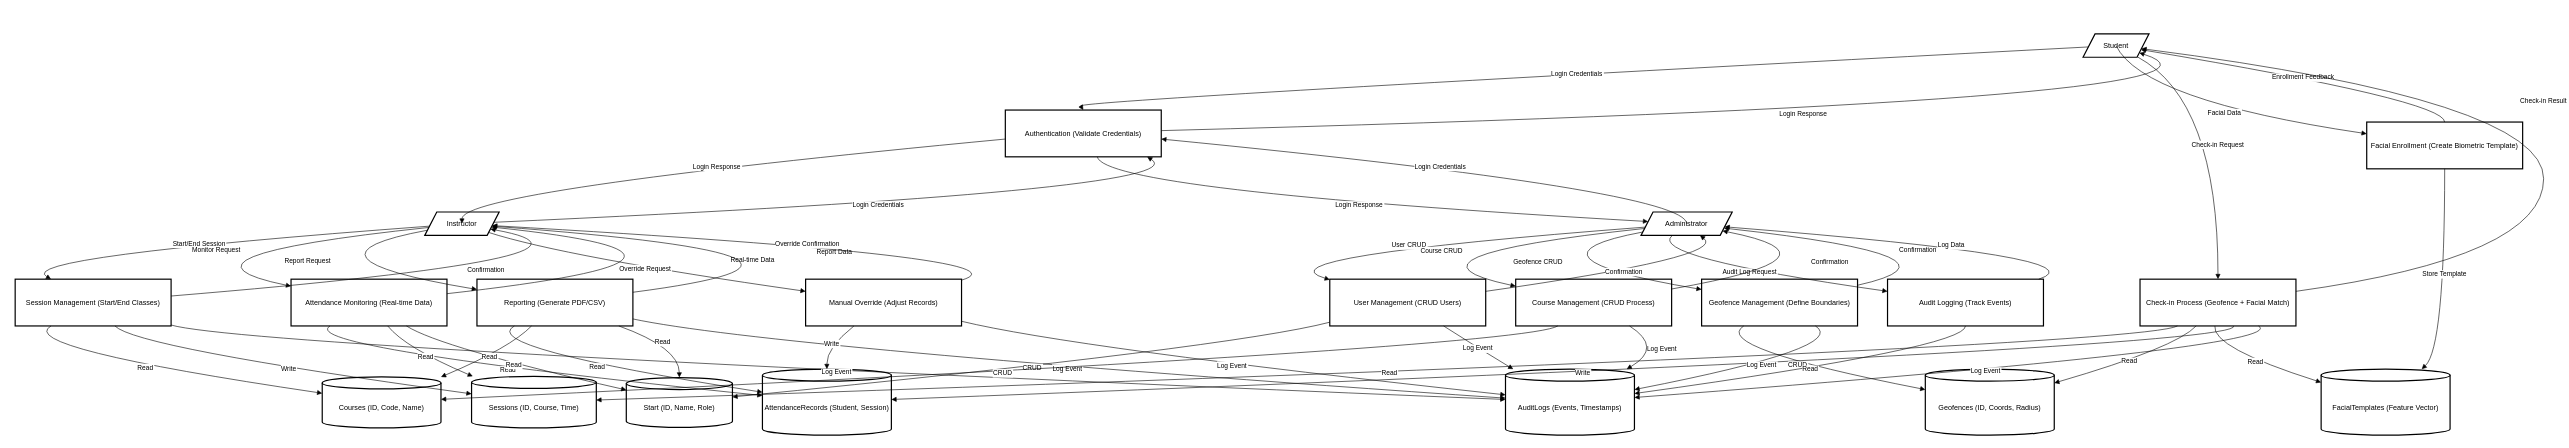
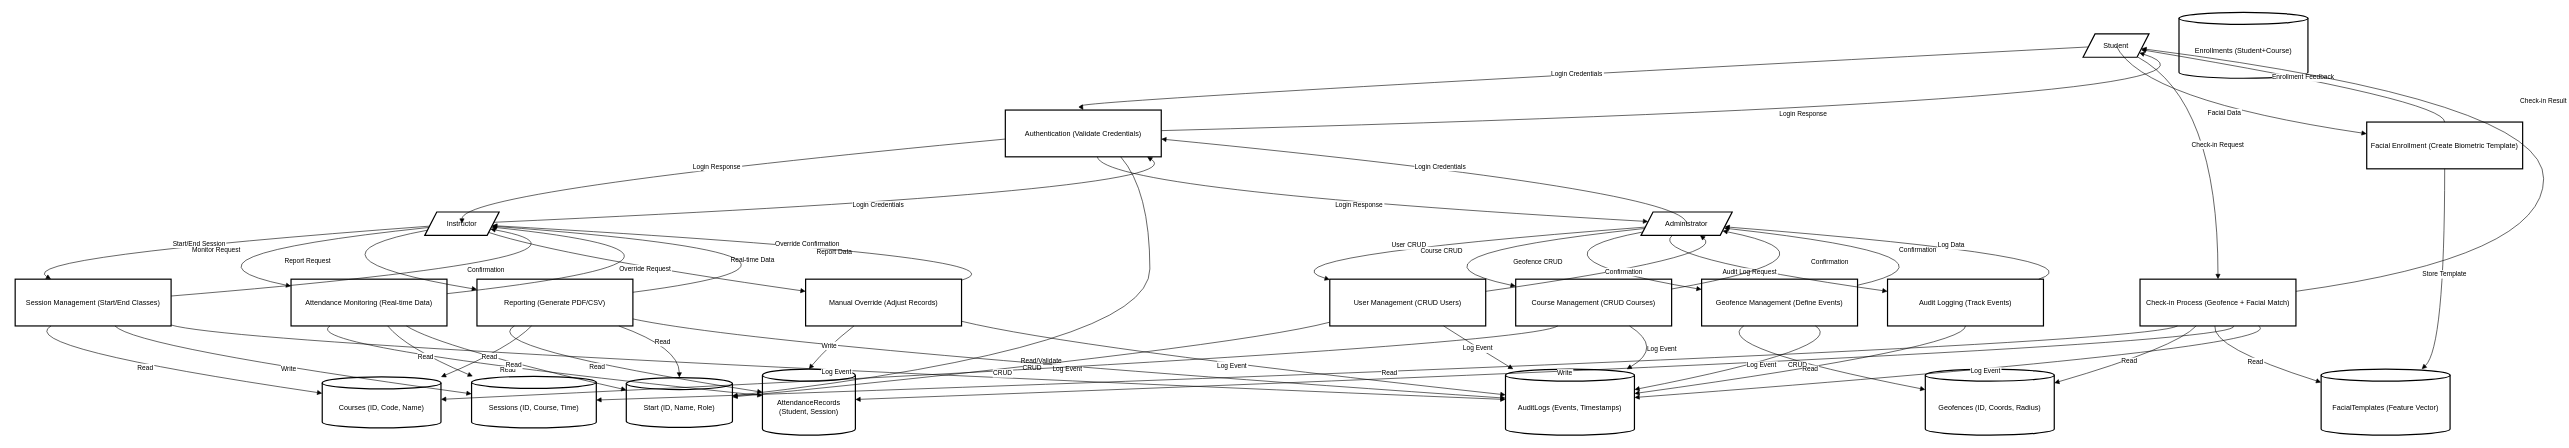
  <mxCell id="0" />
  <mxCell id="1" parent="0" />
  <mxCell id="2" value="Student" style="shape=parallelogram;perimeter=parallelogramPerimeter;fixedSize=1;strokeWidth=2;whiteSpace=wrap;" vertex="1" parent="1"><mxGeometry x="3472" y="56" width="110" height="39" as="geometry" /></mxCell>
  <mxCell id="3" value="Instructor" style="shape=parallelogram;perimeter=parallelogramPerimeter;fixedSize=1;strokeWidth=2;whiteSpace=wrap;" vertex="1" parent="1"><mxGeometry x="707" y="353" width="124" height="39" as="geometry" /></mxCell>
  <mxCell id="4" value="Administrator" style="shape=parallelogram;perimeter=parallelogramPerimeter;fixedSize=1;strokeWidth=2;whiteSpace=wrap;" vertex="1" parent="1"><mxGeometry x="2735" y="353" width="152" height="39" as="geometry" /></mxCell>
  <mxCell id="5" value="Authentication (Validate Credentials)" style="whiteSpace=wrap;strokeWidth=2;" vertex="1" parent="1"><mxGeometry x="1675" y="183" width="260" height="78" as="geometry" /></mxCell>
  <mxCell id="6" value="Facial Enrollment (Create Biometric Template)" style="whiteSpace=wrap;strokeWidth=2;" vertex="1" parent="1"><mxGeometry x="3945" y="203" width="260" height="78" as="geometry" /></mxCell>
  <mxCell id="7" value="Check-in Process (Geofence + Facial Match)" style="whiteSpace=wrap;strokeWidth=2;" vertex="1" parent="1"><mxGeometry x="3567" y="465" width="260" height="78" as="geometry" /></mxCell>
  <mxCell id="8" value="Session Management (Start/End Classes)" style="whiteSpace=wrap;strokeWidth=2;" vertex="1" parent="1"><mxGeometry x="24" y="465" width="260" height="78" as="geometry" /></mxCell>
  <mxCell id="9" value="Attendance Monitoring (Real-time Data)" style="whiteSpace=wrap;strokeWidth=2;" vertex="1" parent="1"><mxGeometry x="484" y="465" width="260" height="78" as="geometry" /></mxCell>
  <mxCell id="10" value="Reporting (Generate PDF/CSV)" style="whiteSpace=wrap;strokeWidth=2;" vertex="1" parent="1"><mxGeometry x="794" y="465" width="260" height="78" as="geometry" /></mxCell>
  <mxCell id="11" value="Manual Override (Adjust Records)" style="whiteSpace=wrap;strokeWidth=2;" vertex="1" parent="1"><mxGeometry x="1342" y="465" width="260" height="78" as="geometry" /></mxCell>
  <mxCell id="12" value="User Management (CRUD Users)" style="whiteSpace=wrap;strokeWidth=2;" vertex="1" parent="1"><mxGeometry x="2216" y="465" width="260" height="78" as="geometry" /></mxCell>
- <mxCell id="13" value="Course Management (CRUD Process)" style="whiteSpace=wrap;strokeWidth=2;" vertex="1" parent="1"><mxGeometry x="2526" y="465" width="260" height="78" as="geometry" /></mxCell>
- <mxCell id="14" value="Geofence Management (Define Boundaries)" style="whiteSpace=wrap;strokeWidth=2;" vertex="1" parent="1"><mxGeometry x="2836" y="465" width="260" height="78" as="geometry" /></mxCell>
+ <mxCell id="13" value="Course Management (CRUD Courses)" style="whiteSpace=wrap;strokeWidth=2;" vertex="1" parent="1"><mxGeometry x="2526" y="465" width="260" height="78" as="geometry" /></mxCell>
+ <mxCell id="14" value="Geofence Management (Define Events)" style="whiteSpace=wrap;strokeWidth=2;" vertex="1" parent="1"><mxGeometry x="2836" y="465" width="260" height="78" as="geometry" /></mxCell>
  <mxCell id="15" value="Audit Logging (Track Events)" style="whiteSpace=wrap;strokeWidth=2;" vertex="1" parent="1"><mxGeometry x="3146" y="465" width="260" height="78" as="geometry" /></mxCell>
  <mxCell id="16" value="Start (ID, Name, Role)" style="shape=cylinder3;boundedLbl=1;backgroundOutline=1;size=10;strokeWidth=2;whiteSpace=wrap;" vertex="1" parent="1"><mxGeometry x="1043" y="629" width="177" height="83" as="geometry" /></mxCell>
  <mxCell id="17" value="Courses (ID, Code, Name)" style="shape=cylinder3;boundedLbl=1;backgroundOutline=1;size=10;strokeWidth=2;whiteSpace=wrap;" vertex="1" parent="1"><mxGeometry x="536" y="628" width="198" height="85" as="geometry" /></mxCell>
+ <mxCell id="18" value="Enrollments (Student+Course)" style="shape=cylinder3;boundedLbl=1;backgroundOutline=1;size=10;strokeWidth=2;whiteSpace=wrap;" vertex="1" parent="1"><mxGeometry x="3632" y="20" width="215" height="110" as="geometry" /></mxCell>
  <mxCell id="19" value="Geofences (ID, Coords, Radius)" style="shape=cylinder3;boundedLbl=1;backgroundOutline=1;size=10;strokeWidth=2;whiteSpace=wrap;" vertex="1" parent="1"><mxGeometry x="3209" y="615" width="215" height="110" as="geometry" /></mxCell>
  <mxCell id="20" value="Sessions (ID, Course, Time)" style="shape=cylinder3;boundedLbl=1;backgroundOutline=1;size=10;strokeWidth=2;whiteSpace=wrap;" vertex="1" parent="1"><mxGeometry x="785" y="627" width="208" height="86" as="geometry" /></mxCell>
- <mxCell id="21" value="AttendanceRecords (Student, Session)" style="shape=cylinder3;boundedLbl=1;backgroundOutline=1;size=10;strokeWidth=2;whiteSpace=wrap;" vertex="1" parent="1"><mxGeometry x="1270" y="615" width="215" height="110" as="geometry" /></mxCell>
+ <mxCell id="21" value="AttendanceRecords (Student, Session)" style="shape=cylinder3;boundedLbl=1;backgroundOutline=1;size=10;strokeWidth=2;whiteSpace=wrap;" vertex="1" parent="1"><mxGeometry x="1270" y="615" width="155" height="110" as="geometry" /></mxCell>
  <mxCell id="22" value="FacialTemplates (Feature Vector)" style="shape=cylinder3;boundedLbl=1;backgroundOutline=1;size=10;strokeWidth=2;whiteSpace=wrap;" vertex="1" parent="1"><mxGeometry x="3869" y="615" width="215" height="110" as="geometry" /></mxCell>
  <mxCell id="23" value="AuditLogs (Events, Timestamps)" style="shape=cylinder3;boundedLbl=1;backgroundOutline=1;size=10;strokeWidth=2;whiteSpace=wrap;" vertex="1" parent="1"><mxGeometry x="2509" y="615" width="215" height="110" as="geometry" /></mxCell>
  <mxCell id="24" value="Login Credentials" style="curved=1;startArrow=none;endArrow=block;exitX=0;exitY=0.57;entryX=0.5;entryY=0;rounded=0;" edge="1" parent="1" source="2" target="5"><mxGeometry relative="1" as="geometry"><Array as="points"><mxPoint x="1795" y="167" /></Array></mxGeometry></mxCell>
  <mxCell id="25" value="Facial Data" style="curved=1;startArrow=none;endArrow=block;exitX=0.59;exitY=0.99;entryX=0;entryY=0.25;rounded=0;" edge="1" parent="1" source="2" target="6"><mxGeometry relative="1" as="geometry"><Array as="points"><mxPoint x="3571" y="167" /></Array></mxGeometry></mxCell>
  <mxCell id="26" value="Check-in Request" style="curved=1;startArrow=none;endArrow=block;exitX=0.83;exitY=0.99;entryX=0.5;entryY=0;rounded=0;" edge="1" parent="1" source="2" target="7"><mxGeometry relative="1" as="geometry"><Array as="points"><mxPoint x="3697" y="167" /></Array></mxGeometry></mxCell>
  <mxCell id="27" value="Login Response" style="curved=1;startArrow=none;endArrow=block;exitX=1;exitY=0.44;entryX=1;entryY=0.94;rounded=0;" edge="1" parent="1" source="5" target="2"><mxGeometry relative="1" as="geometry"><Array as="points"><mxPoint x="3815" y="167" /></Array></mxGeometry></mxCell>
  <mxCell id="28" value="Enrollment Feedback" style="curved=1;startArrow=none;endArrow=block;exitX=0.5;exitY=0;entryX=1;entryY=0.73;rounded=0;" edge="1" parent="1" source="6" target="2"><mxGeometry relative="1" as="geometry"><Array as="points"><mxPoint x="4075" y="167" /></Array></mxGeometry></mxCell>
  <mxCell id="29" value="Check-in Result" style="curved=1;startArrow=none;endArrow=block;exitX=1;exitY=0.26;entryX=1;entryY=0.67;rounded=0;" edge="1" parent="1" source="7" target="2"><mxGeometry relative="1" as="geometry"><Array as="points"><mxPoint x="4240" y="428" /><mxPoint x="4240" y="167" /></Array></mxGeometry></mxCell>
  <mxCell id="30" value="Login Credentials" style="curved=1;startArrow=none;endArrow=block;exitX=1;exitY=0.43;entryX=0.91;entryY=1;rounded=0;" edge="1" parent="1" source="3" target="5"><mxGeometry relative="1" as="geometry"><Array as="points"><mxPoint x="2000" y="317" /></Array></mxGeometry></mxCell>
  <mxCell id="31" value="Start/End Session" style="curved=1;startArrow=none;endArrow=block;exitX=0;exitY=0.62;entryX=0.23;entryY=0;rounded=0;" edge="1" parent="1" source="3" target="8"><mxGeometry relative="1" as="geometry"><Array as="points"><mxPoint x="20" y="428" /></Array></mxGeometry></mxCell>
  <mxCell id="32" value="Monitor Request" style="curved=1;startArrow=none;endArrow=block;exitX=0;exitY=0.68;entryX=0;entryY=0.15;rounded=0;" edge="1" parent="1" source="3" target="9"><mxGeometry relative="1" as="geometry"><Array as="points"><mxPoint x="247" y="428" /></Array></mxGeometry></mxCell>
  <mxCell id="33" value="Report Request" style="curved=1;startArrow=none;endArrow=block;exitX=0;exitY=0.8;entryX=0;entryY=0.22;rounded=0;" edge="1" parent="1" source="3" target="10"><mxGeometry relative="1" as="geometry"><Array as="points"><mxPoint x="471" y="428" /></Array></mxGeometry></mxCell>
  <mxCell id="34" value="Override Request" style="curved=1;startArrow=none;endArrow=block;exitX=0.99;exitY=1.01;entryX=0;entryY=0.26;rounded=0;" edge="1" parent="1" source="3" target="11"><mxGeometry relative="1" as="geometry"><Array as="points"><mxPoint x="941" y="428" /></Array></mxGeometry></mxCell>
  <mxCell id="35" value="Login Response" style="curved=1;startArrow=none;endArrow=block;exitX=0;exitY=0.62;entryX=0.5;entryY=0.01;rounded=0;" edge="1" parent="1" source="5" target="3"><mxGeometry relative="1" as="geometry"><Array as="points"><mxPoint x="769" y="317" /></Array></mxGeometry></mxCell>
  <mxCell id="36" value="Confirmation" style="curved=1;startArrow=none;endArrow=block;exitX=1;exitY=0.36;entryX=1;entryY=0.8;rounded=0;" edge="1" parent="1" source="8" target="3"><mxGeometry relative="1" as="geometry"><Array as="points"><mxPoint x="1074" y="428" /></Array></mxGeometry></mxCell>
  <mxCell id="37" value="Real-time Data" style="curved=1;startArrow=none;endArrow=block;exitX=1;exitY=0.31;entryX=1;entryY=0.68;rounded=0;" edge="1" parent="1" source="9" target="3"><mxGeometry relative="1" as="geometry"><Array as="points"><mxPoint x="1291" y="428" /></Array></mxGeometry></mxCell>
  <mxCell id="38" value="Report Data" style="curved=1;startArrow=none;endArrow=block;exitX=1;exitY=0.28;entryX=1;entryY=0.63;rounded=0;" edge="1" parent="1" source="10" target="3"><mxGeometry relative="1" as="geometry"><Array as="points"><mxPoint x="1506" y="428" /></Array></mxGeometry></mxCell>
  <mxCell id="39" value="Override Confirmation" style="curved=1;startArrow=none;endArrow=block;exitX=1;exitY=0.02;entryX=1;entryY=0.6;rounded=0;" edge="1" parent="1" source="11" target="3"><mxGeometry relative="1" as="geometry"><Array as="points"><mxPoint x="1734" y="428" /></Array></mxGeometry></mxCell>
  <mxCell id="40" value="Login Credentials" style="curved=1;startArrow=none;endArrow=block;exitX=0.5;exitY=0.01;entryX=1;entryY=0.62;rounded=0;" edge="1" parent="1" source="4" target="5"><mxGeometry relative="1" as="geometry"><Array as="points"><mxPoint x="2811" y="317" /></Array></mxGeometry></mxCell>
  <mxCell id="41" value="User CRUD" style="curved=1;startArrow=none;endArrow=block;exitX=0;exitY=0.66;entryX=0;entryY=0.01;rounded=0;" edge="1" parent="1" source="4" target="12"><mxGeometry relative="1" as="geometry"><Array as="points"><mxPoint x="2088" y="428" /></Array></mxGeometry></mxCell>
  <mxCell id="42" value="Course CRUD" style="curved=1;startArrow=none;endArrow=block;exitX=0;exitY=0.72;entryX=0;entryY=0.15;rounded=0;" edge="1" parent="1" source="4" target="13"><mxGeometry relative="1" as="geometry"><Array as="points"><mxPoint x="2297" y="428" /></Array></mxGeometry></mxCell>
  <mxCell id="43" value="Geofence CRUD" style="curved=1;startArrow=none;endArrow=block;exitX=0;exitY=0.87;entryX=0;entryY=0.22;rounded=0;" edge="1" parent="1" source="4" target="14"><mxGeometry relative="1" as="geometry"><Array as="points"><mxPoint x="2515" y="428" /></Array></mxGeometry></mxCell>
  <mxCell id="44" value="Audit Log Request" style="curved=1;startArrow=none;endArrow=block;exitX=0.34;exitY=1.01;entryX=0;entryY=0.26;rounded=0;" edge="1" parent="1" source="4" target="15"><mxGeometry relative="1" as="geometry"><Array as="points"><mxPoint x="2743" y="428" /></Array></mxGeometry></mxCell>
  <mxCell id="45" value="Login Response" style="curved=1;startArrow=none;endArrow=block;exitX=0.59;exitY=1;entryX=0;entryY=0.39;rounded=0;" edge="1" parent="1" source="5" target="4"><mxGeometry relative="1" as="geometry"><Array as="points"><mxPoint x="1840" y="317" /></Array></mxGeometry></mxCell>
  <mxCell id="46" value="Confirmation" style="curved=1;startArrow=none;endArrow=block;exitX=1;exitY=0.26;entryX=0.65;entryY=1.01;rounded=0;" edge="1" parent="1" source="12" target="4"><mxGeometry relative="1" as="geometry"><Array as="points"><mxPoint x="2879" y="428" /></Array></mxGeometry></mxCell>
  <mxCell id="47" value="Confirmation" style="curved=1;startArrow=none;endArrow=block;exitX=1;exitY=0.21;entryX=1;entryY=0.89;rounded=0;" edge="1" parent="1" source="13" target="4"><mxGeometry relative="1" as="geometry"><Array as="points"><mxPoint x="3092" y="428" /></Array></mxGeometry></mxCell>
  <mxCell id="48" value="Confirmation" style="curved=1;startArrow=none;endArrow=block;exitX=1;exitY=0.13;entryX=1;entryY=0.73;rounded=0;" edge="1" parent="1" source="14" target="4"><mxGeometry relative="1" as="geometry"><Array as="points"><mxPoint x="3306" y="428" /></Array></mxGeometry></mxCell>
  <mxCell id="49" value="Log Data" style="curved=1;startArrow=none;endArrow=block;exitX=0.97;exitY=0;entryX=1;entryY=0.66;rounded=0;" edge="1" parent="1" source="15" target="4"><mxGeometry relative="1" as="geometry"><Array as="points"><mxPoint x="3512" y="428" /></Array></mxGeometry></mxCell>
+ <mxCell id="50" value="Read/Validate" style="curved=1;startArrow=none;endArrow=block;exitX=0.74;exitY=1;entryX=1;entryY=0.37;rounded=0;" edge="1" parent="1" source="5" target="16"><mxGeometry relative="1" as="geometry"><Array as="points"><mxPoint x="1916" y="317" /><mxPoint x="1916" y="579" /></Array></mxGeometry></mxCell>
  <mxCell id="51" value="Store Template" style="curved=1;startArrow=none;endArrow=block;exitX=0.5;exitY=1;entryX=0.78;entryY=0;rounded=0;" edge="1" parent="1" source="6" target="22"><mxGeometry relative="1" as="geometry"><Array as="points"><mxPoint x="4075" y="579" /></Array></mxGeometry></mxCell>
  <mxCell id="52" value="Read" style="curved=1;startArrow=none;endArrow=block;exitX=0.24;exitY=1;entryX=1;entryY=0.46;rounded=0;" edge="1" parent="1" source="7" target="20"><mxGeometry relative="1" as="geometry"><Array as="points"><mxPoint x="3568" y="579" /></Array></mxGeometry></mxCell>
  <mxCell id="53" value="Read" style="curved=1;startArrow=none;endArrow=block;exitX=0.36;exitY=1;entryX=1;entryY=0.21;rounded=0;" edge="1" parent="1" source="7" target="19"><mxGeometry relative="1" as="geometry"><Array as="points"><mxPoint x="3627" y="579" /></Array></mxGeometry></mxCell>
  <mxCell id="54" value="Read" style="curved=1;startArrow=none;endArrow=block;exitX=0.48;exitY=1;entryX=0;entryY=0.2;rounded=0;" edge="1" parent="1" source="7" target="22"><mxGeometry relative="1" as="geometry"><Array as="points"><mxPoint x="3686" y="579" /></Array></mxGeometry></mxCell>
  <mxCell id="55" value="Write" style="curved=1;startArrow=none;endArrow=block;exitX=0.6;exitY=1;entryX=1;entryY=0.46;rounded=0;" edge="1" parent="1" source="7" target="21"><mxGeometry relative="1" as="geometry"><Array as="points"><mxPoint x="3747" y="579" /></Array></mxGeometry></mxCell>
  <mxCell id="56" value="Log Event" style="curved=1;startArrow=none;endArrow=block;exitX=0.76;exitY=1;entryX=1;entryY=0.43;rounded=0;" edge="1" parent="1" source="7" target="23"><mxGeometry relative="1" as="geometry"><Array as="points"><mxPoint x="3825" y="579" /></Array></mxGeometry></mxCell>
  <mxCell id="57" value="Read" style="curved=1;startArrow=none;endArrow=block;exitX=0.23;exitY=1;entryX=0;entryY=0.32;rounded=0;" edge="1" parent="1" source="8" target="17"><mxGeometry relative="1" as="geometry"><Array as="points"><mxPoint x="20" y="579" /></Array></mxGeometry></mxCell>
  <mxCell id="58" value="Write" style="curved=1;startArrow=none;endArrow=block;exitX=0.64;exitY=1;entryX=0;entryY=0.34;rounded=0;" edge="1" parent="1" source="8" target="20"><mxGeometry relative="1" as="geometry"><Array as="points"><mxPoint x="224" y="579" /></Array></mxGeometry></mxCell>
  <mxCell id="59" value="Log Event" style="curved=1;startArrow=none;endArrow=block;exitX=1;exitY=0.98;entryX=0;entryY=0.46;rounded=0;" edge="1" parent="1" source="8" target="23"><mxGeometry relative="1" as="geometry"><Array as="points"><mxPoint x="414" y="579" /></Array></mxGeometry></mxCell>
  <mxCell id="60" value="Read" style="curved=1;startArrow=none;endArrow=block;exitX=0.25;exitY=1;entryX=0;entryY=0.4;rounded=0;" edge="1" parent="1" source="9" target="21"><mxGeometry relative="1" as="geometry"><Array as="points"><mxPoint x="490" y="579" /></Array></mxGeometry></mxCell>
  <mxCell id="61" value="Read" style="curved=1;startArrow=none;endArrow=block;exitX=0.62;exitY=1;entryX=0.01;entryY=0;rounded=0;" edge="1" parent="1" source="9" target="20"><mxGeometry relative="1" as="geometry"><Array as="points"><mxPoint x="674" y="579" /></Array></mxGeometry></mxCell>
  <mxCell id="62" value="Read" style="curved=1;startArrow=none;endArrow=block;exitX=0.74;exitY=1;entryX=0;entryY=0.25;rounded=0;" edge="1" parent="1" source="9" target="16"><mxGeometry relative="1" as="geometry"><Array as="points"><mxPoint x="733" y="579" /></Array></mxGeometry></mxCell>
  <mxCell id="63" value="Read" style="curved=1;startArrow=none;endArrow=block;exitX=0.24;exitY=1;entryX=0;entryY=0.35;rounded=0;" edge="1" parent="1" source="10" target="21"><mxGeometry relative="1" as="geometry"><Array as="points"><mxPoint x="792" y="579" /></Array></mxGeometry></mxCell>
  <mxCell id="64" value="Read" style="curved=1;startArrow=none;endArrow=block;exitX=0.35;exitY=1;entryX=1;entryY=0;rounded=0;" edge="1" parent="1" source="10" target="17"><mxGeometry relative="1" as="geometry"><Array as="points"><mxPoint x="850" y="579" /></Array></mxGeometry></mxCell>
  <mxCell id="65" value="Read" style="curved=1;startArrow=none;endArrow=block;exitX=0.91;exitY=1;entryX=0.5;entryY=0;rounded=0;" edge="1" parent="1" source="10" target="16"><mxGeometry relative="1" as="geometry"><Array as="points"><mxPoint x="1131" y="579" /></Array></mxGeometry></mxCell>
  <mxCell id="66" value="Log Event" style="curved=1;startArrow=none;endArrow=block;exitX=1;exitY=0.85;entryX=0;entryY=0.44;rounded=0;" edge="1" parent="1" source="10" target="23"><mxGeometry relative="1" as="geometry"><Array as="points"><mxPoint x="1278" y="579" /></Array></mxGeometry></mxCell>
  <mxCell id="67" value="Write" style="curved=1;startArrow=none;endArrow=block;exitX=0.31;exitY=1;entryX=0.5;entryY=0;rounded=0;" edge="1" parent="1" source="11" target="21"><mxGeometry relative="1" as="geometry"><Array as="points"><mxPoint x="1377" y="579" /></Array></mxGeometry></mxCell>
  <mxCell id="68" value="Log Event" style="curved=1;startArrow=none;endArrow=block;exitX=1;exitY=0.9;entryX=0;entryY=0.39;rounded=0;" edge="1" parent="1" source="11" target="23"><mxGeometry relative="1" as="geometry"><Array as="points"><mxPoint x="1783" y="579" /></Array></mxGeometry></mxCell>
  <mxCell id="69" value="CRUD" style="curved=1;startArrow=none;endArrow=block;exitX=0;exitY=0.92;entryX=1;entryY=0.39;rounded=0;" edge="1" parent="1" source="12" target="16"><mxGeometry relative="1" as="geometry"><Array as="points"><mxPoint x="2053" y="579" /></Array></mxGeometry></mxCell>
  <mxCell id="70" value="CRUD" style="curved=1;startArrow=none;endArrow=block;exitX=0.27;exitY=1;entryX=1;entryY=0.44;rounded=0;" edge="1" parent="1" source="13" target="17"><mxGeometry relative="1" as="geometry"><Array as="points"><mxPoint x="2540" y="579" /></Array></mxGeometry></mxCell>
  <mxCell id="71" value="CRUD" style="curved=1;startArrow=none;endArrow=block;exitX=0.27;exitY=1;entryX=0;entryY=0.31;rounded=0;" edge="1" parent="1" source="14" target="19"><mxGeometry relative="1" as="geometry"><Array as="points"><mxPoint x="2850" y="579" /></Array></mxGeometry></mxCell>
  <mxCell id="72" value="Log Event" style="curved=1;startArrow=none;endArrow=block;exitX=0.73;exitY=1;entryX=0.06;entryY=0;rounded=0;" edge="1" parent="1" source="12" target="23"><mxGeometry relative="1" as="geometry"><Array as="points"><mxPoint x="2462" y="579" /></Array></mxGeometry></mxCell>
  <mxCell id="73" value="Log Event" style="curved=1;startArrow=none;endArrow=block;exitX=0.73;exitY=1;entryX=0.94;entryY=0;rounded=0;" edge="1" parent="1" source="13" target="23"><mxGeometry relative="1" as="geometry"><Array as="points"><mxPoint x="2772" y="579" /></Array></mxGeometry></mxCell>
  <mxCell id="74" value="Log Event" style="curved=1;startArrow=none;endArrow=block;exitX=0.73;exitY=1;entryX=1;entryY=0.31;rounded=0;" edge="1" parent="1" source="14" target="23"><mxGeometry relative="1" as="geometry"><Array as="points"><mxPoint x="3083" y="579" /></Array></mxGeometry></mxCell>
  <mxCell id="75" value="Read" style="curved=1;startArrow=none;endArrow=block;exitX=0.5;exitY=1;entryX=1;entryY=0.37;rounded=0;" edge="1" parent="1" source="15" target="23"><mxGeometry relative="1" as="geometry"><Array as="points"><mxPoint x="3276" y="579" /></Array></mxGeometry></mxCell>
